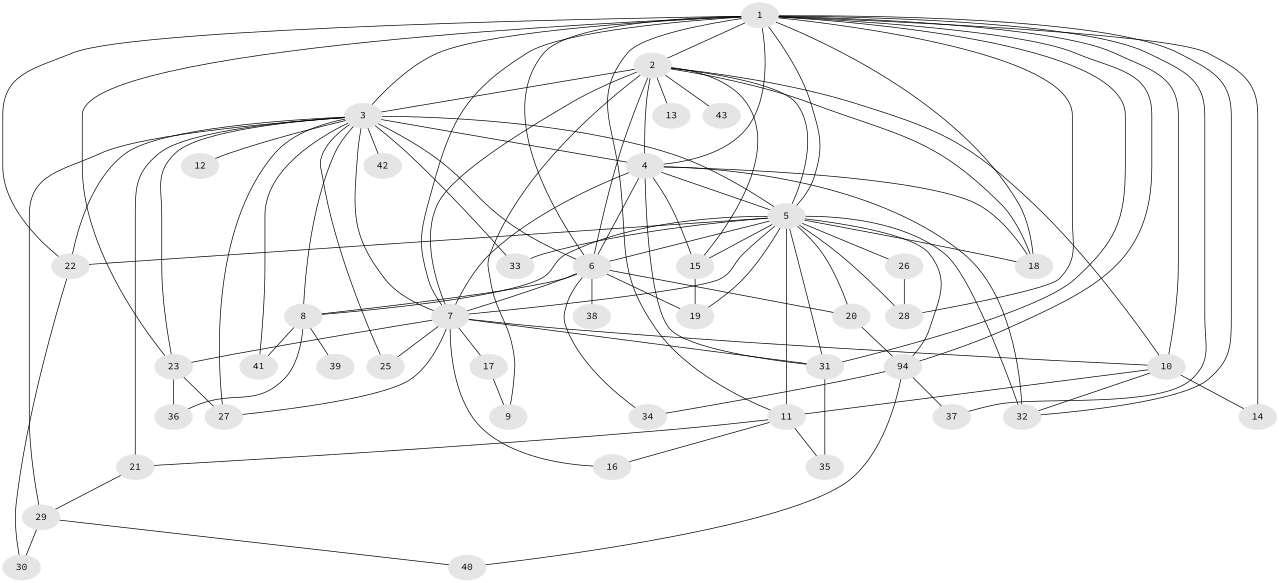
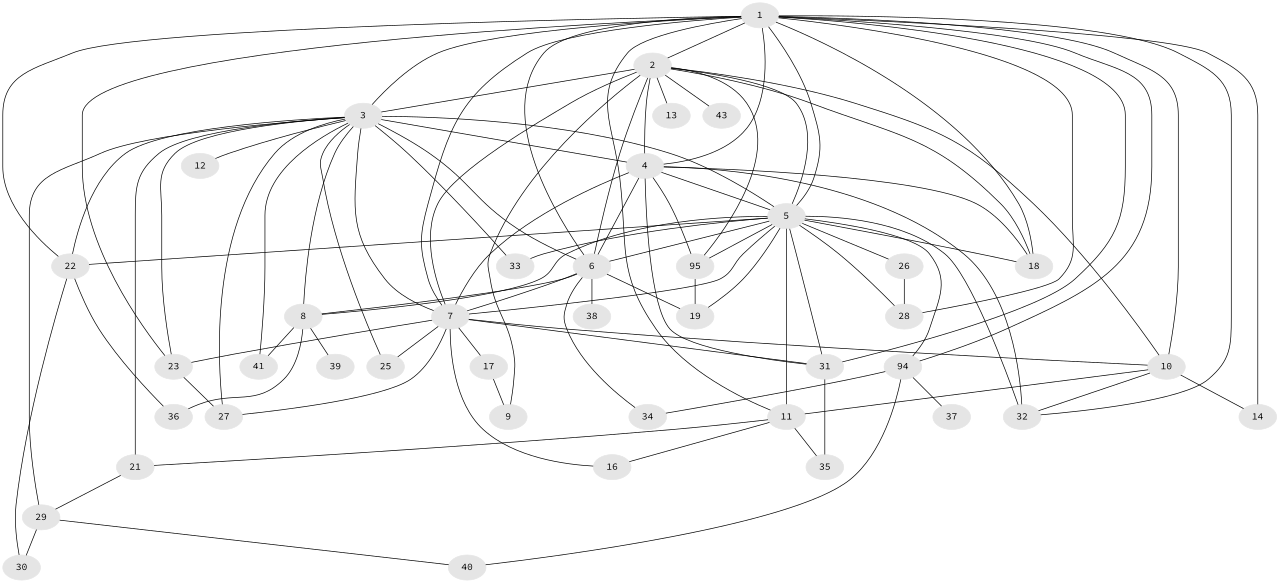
  graph {
    fontname="Source Code Pro"
    node [color=gray90 fontname="Source Code Pro" style=filled]
    edge [fontname="Source Code Pro" weight=1.0]
    1
    2
    3
    4
    5
    6
    7
    10
    11
    14
    18
    22
    23
    n14 [label=94]
    28
    31
    32
    37
    9
    13
-   15
+   15 [label=95]
    43
    8
    12
    21
    25
    29
    33
    41
-   42
    27
    19
-   20
    26
    34
    38
    16
    17
    35
    36
    30
    40
    39
    1 -- 2 [weight=2.0]
    1 -- 3 [weight=4.0]
    1 -- 4 [weight=4.0]
    1 -- 5 [weight=3.0]
    1 -- 6 [weight=3.0]
    1 -- 7 [weight=2.0]
    1 -- 10 [weight=5.0]
    1 -- 11
    1 -- 14 [weight=2.0]
    1 -- 18
    1 -- 22
    1 -- 23
    1 -- n14
    1 -- 28 [weight=2.0]
    1 -- 31
    1 -- 32
-   1 -- 37
    2 -- 3 [weight=2.0]
    2 -- 4 [weight=3.0]
    2 -- 5
    2 -- 6
    2 -- 7 [weight=2.0]
    2 -- 10 [weight=2.0]
    2 -- 18
    2 -- 9
    2 -- 13
    2 -- 15
    2 -- 43
    3 -- 4 [weight=4.0]
    3 -- 5 [weight=2.0]
    3 -- 6 [weight=2.0]
    3 -- 7 [weight=2.0]
    3 -- 22
    3 -- 23 [weight=4.0]
    3 -- 8
    3 -- 12 [weight=2.0]
    3 -- 21
    3 -- 25
    3 -- 29 [weight=2.0]
    3 -- 33
    3 -- 41
-   3 -- 42
    3 -- 27
    4 -- 5 [weight=2.0]
    4 -- 6 [weight=2.0]
    4 -- 7 [weight=8.0]
    4 -- 18
    4 -- 31
    4 -- 32 [weight=3.0]
    4 -- 15
    5 -- 6
    5 -- 7 [weight=2.0]
    5 -- 11 [weight=2.0]
    5 -- 18
    5 -- 22 [weight=2.0]
    5 -- n14
    5 -- 28
    5 -- 31
    5 -- 32
    5 -- 15
    5 -- 8
    5 -- 33
    5 -- 19
-   5 -- 20
    5 -- 26
    6 -- 7
    6 -- 8 [weight=2.0]
    6 -- 19
-   6 -- 20
    6 -- 34
    6 -- 38
    7 -- 10
    7 -- 23
    7 -- 31
    7 -- 25
    7 -- 27
    7 -- 16
    7 -- 17
    10 -- 11
    10 -- 14
    10 -- 32
    11 -- 21
    11 -- 16
    11 -- 35
-   23 -- 36
+   22 -- 36
    22 -- 30
    23 -- 27
    n14 -- 37
    n14 -- 34
    n14 -- 40
    31 -- 35 [weight=3.0]
    15 -- 19 [weight=2.0]
    8 -- 41
    8 -- 36 [weight=2.0]
    8 -- 39
    21 -- 29
    29 -- 30
    29 -- 40
-   20 -- n14
    26 -- 28
    17 -- 9
  }
